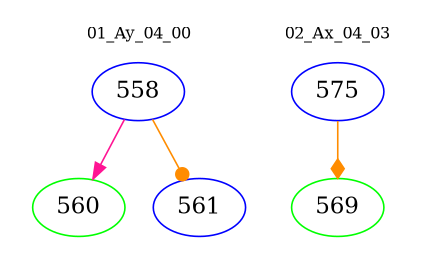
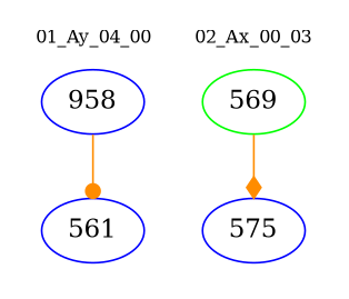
  digraph {
    node [color=blue]
    edge [color=darkorange]
-   n1 [label=558]
-   n2 [color=green label=560]
+   n1 [label=958]
    n3 [label=561]
    n4 [label=575]
    n5 [color=green label=569]
    subgraph cluster_1 {
      color=white
      fontsize=10
      label="01_Ay_04_00"
      n1
-     n2
      n3
    }
    subgraph cluster_2 {
      color=white
      fontsize=10
-     label="02_Ax_04_03"
+     label="02_Ax_00_03"
      n4
      n5
    }
-   n1 -> n2 [arrowhead=normal color=deeppink]
    n1 -> n3 [arrowhead=dot]
-   n4 -> n5 [arrowhead=diamond]
+   n5 -> n4 [arrowhead=diamond]
  }
